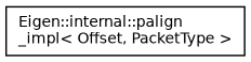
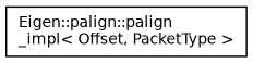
  digraph {
    rankdir=LR
-   n1 [color=black fillcolor=white fontname=Helvetica fontsize=10 height=0.2 label="Eigen::internal::palign\l_impl\< Offset, PacketType \>" shape=record style=filled width=0.4]
+   n1 [color=black fillcolor=white fontname=Helvetica fontsize=10 height=0.2 label="Eigen::palign::palign\l_impl\< Offset, PacketType \>" shape=record style=filled width=0.4]
  }
